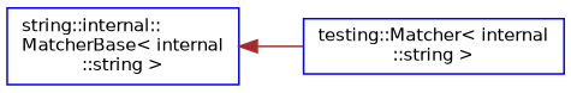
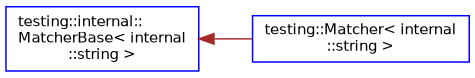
  digraph {
    rankdir=LR
    node [color=blue fillcolor=white fontname=Helvetica fontsize=10 shape=record style=filled]
-   n1 [height=0.2 label="string::internal::\lMatcherBase\< internal\l::string \>" width=0.4]
+   n1 [height=0.2 label="testing::internal::\lMatcherBase\< internal\l::string \>" width=0.4]
    n2 [height=0.2 label="testing::Matcher\< internal\l::string \>" width=0.4]
    n1 -> n2 [color=brown dir=back fontname=Helvetica fontsize=10 labelfontname=Helvetica labelfontsize=10 style=solid]
  }
